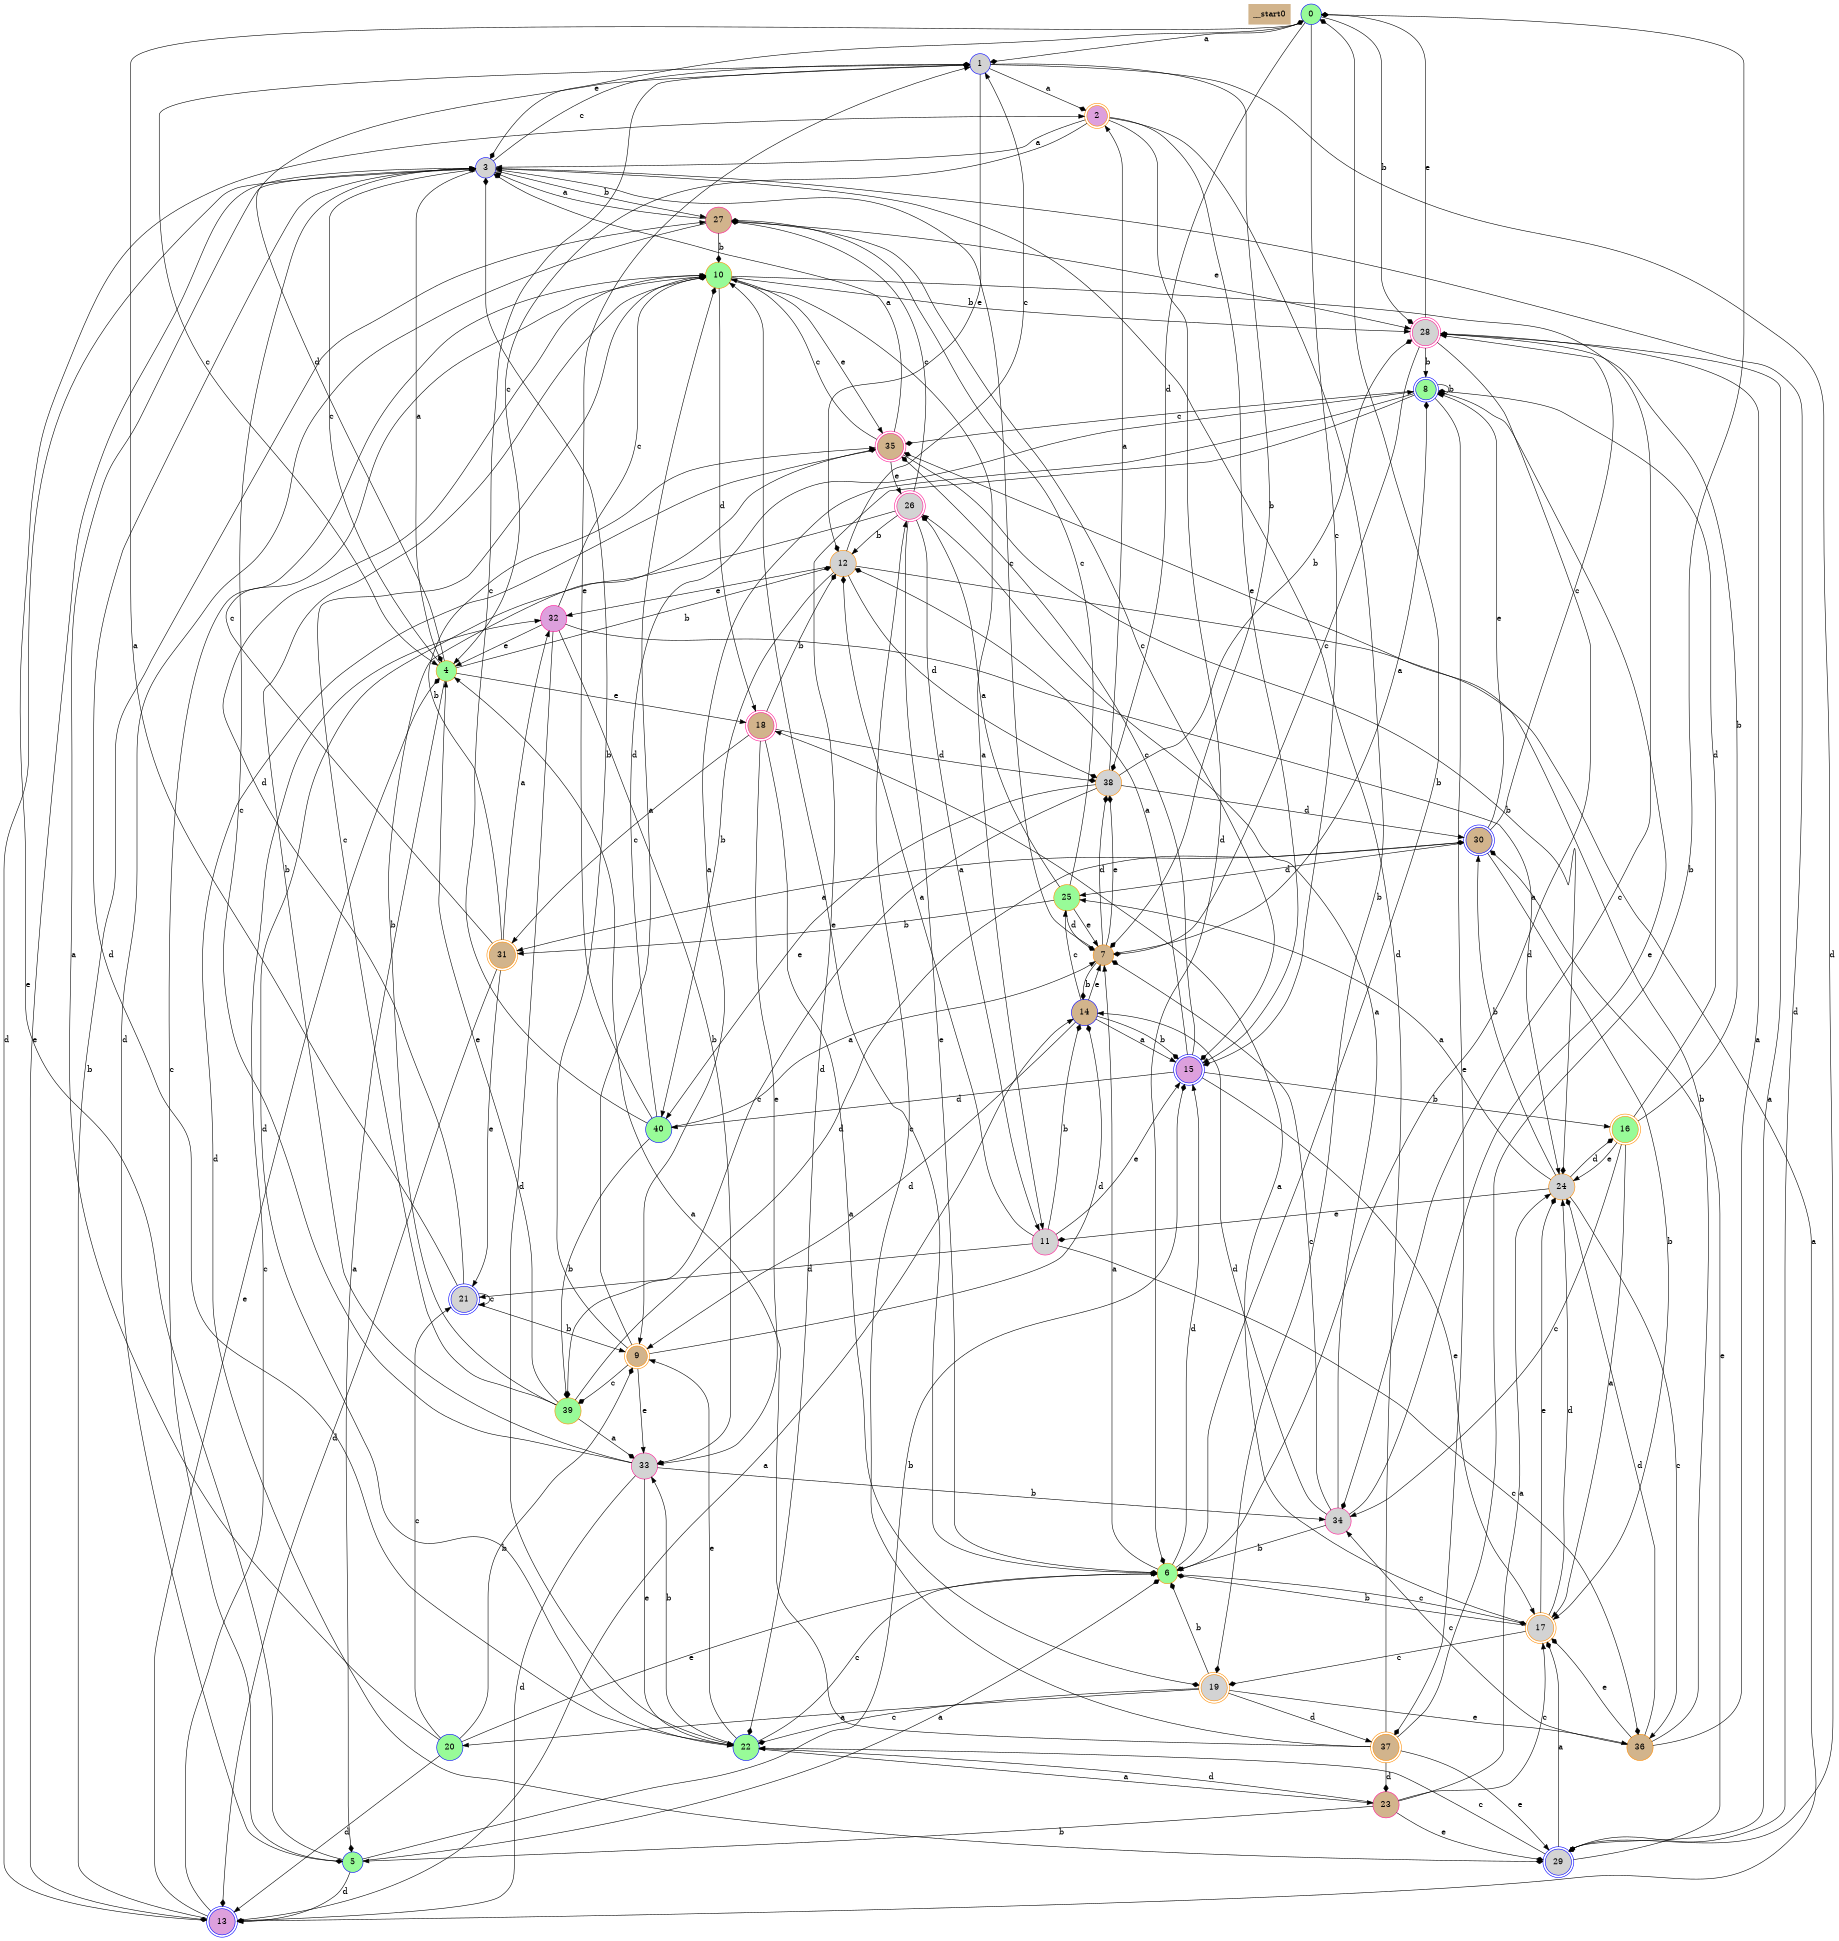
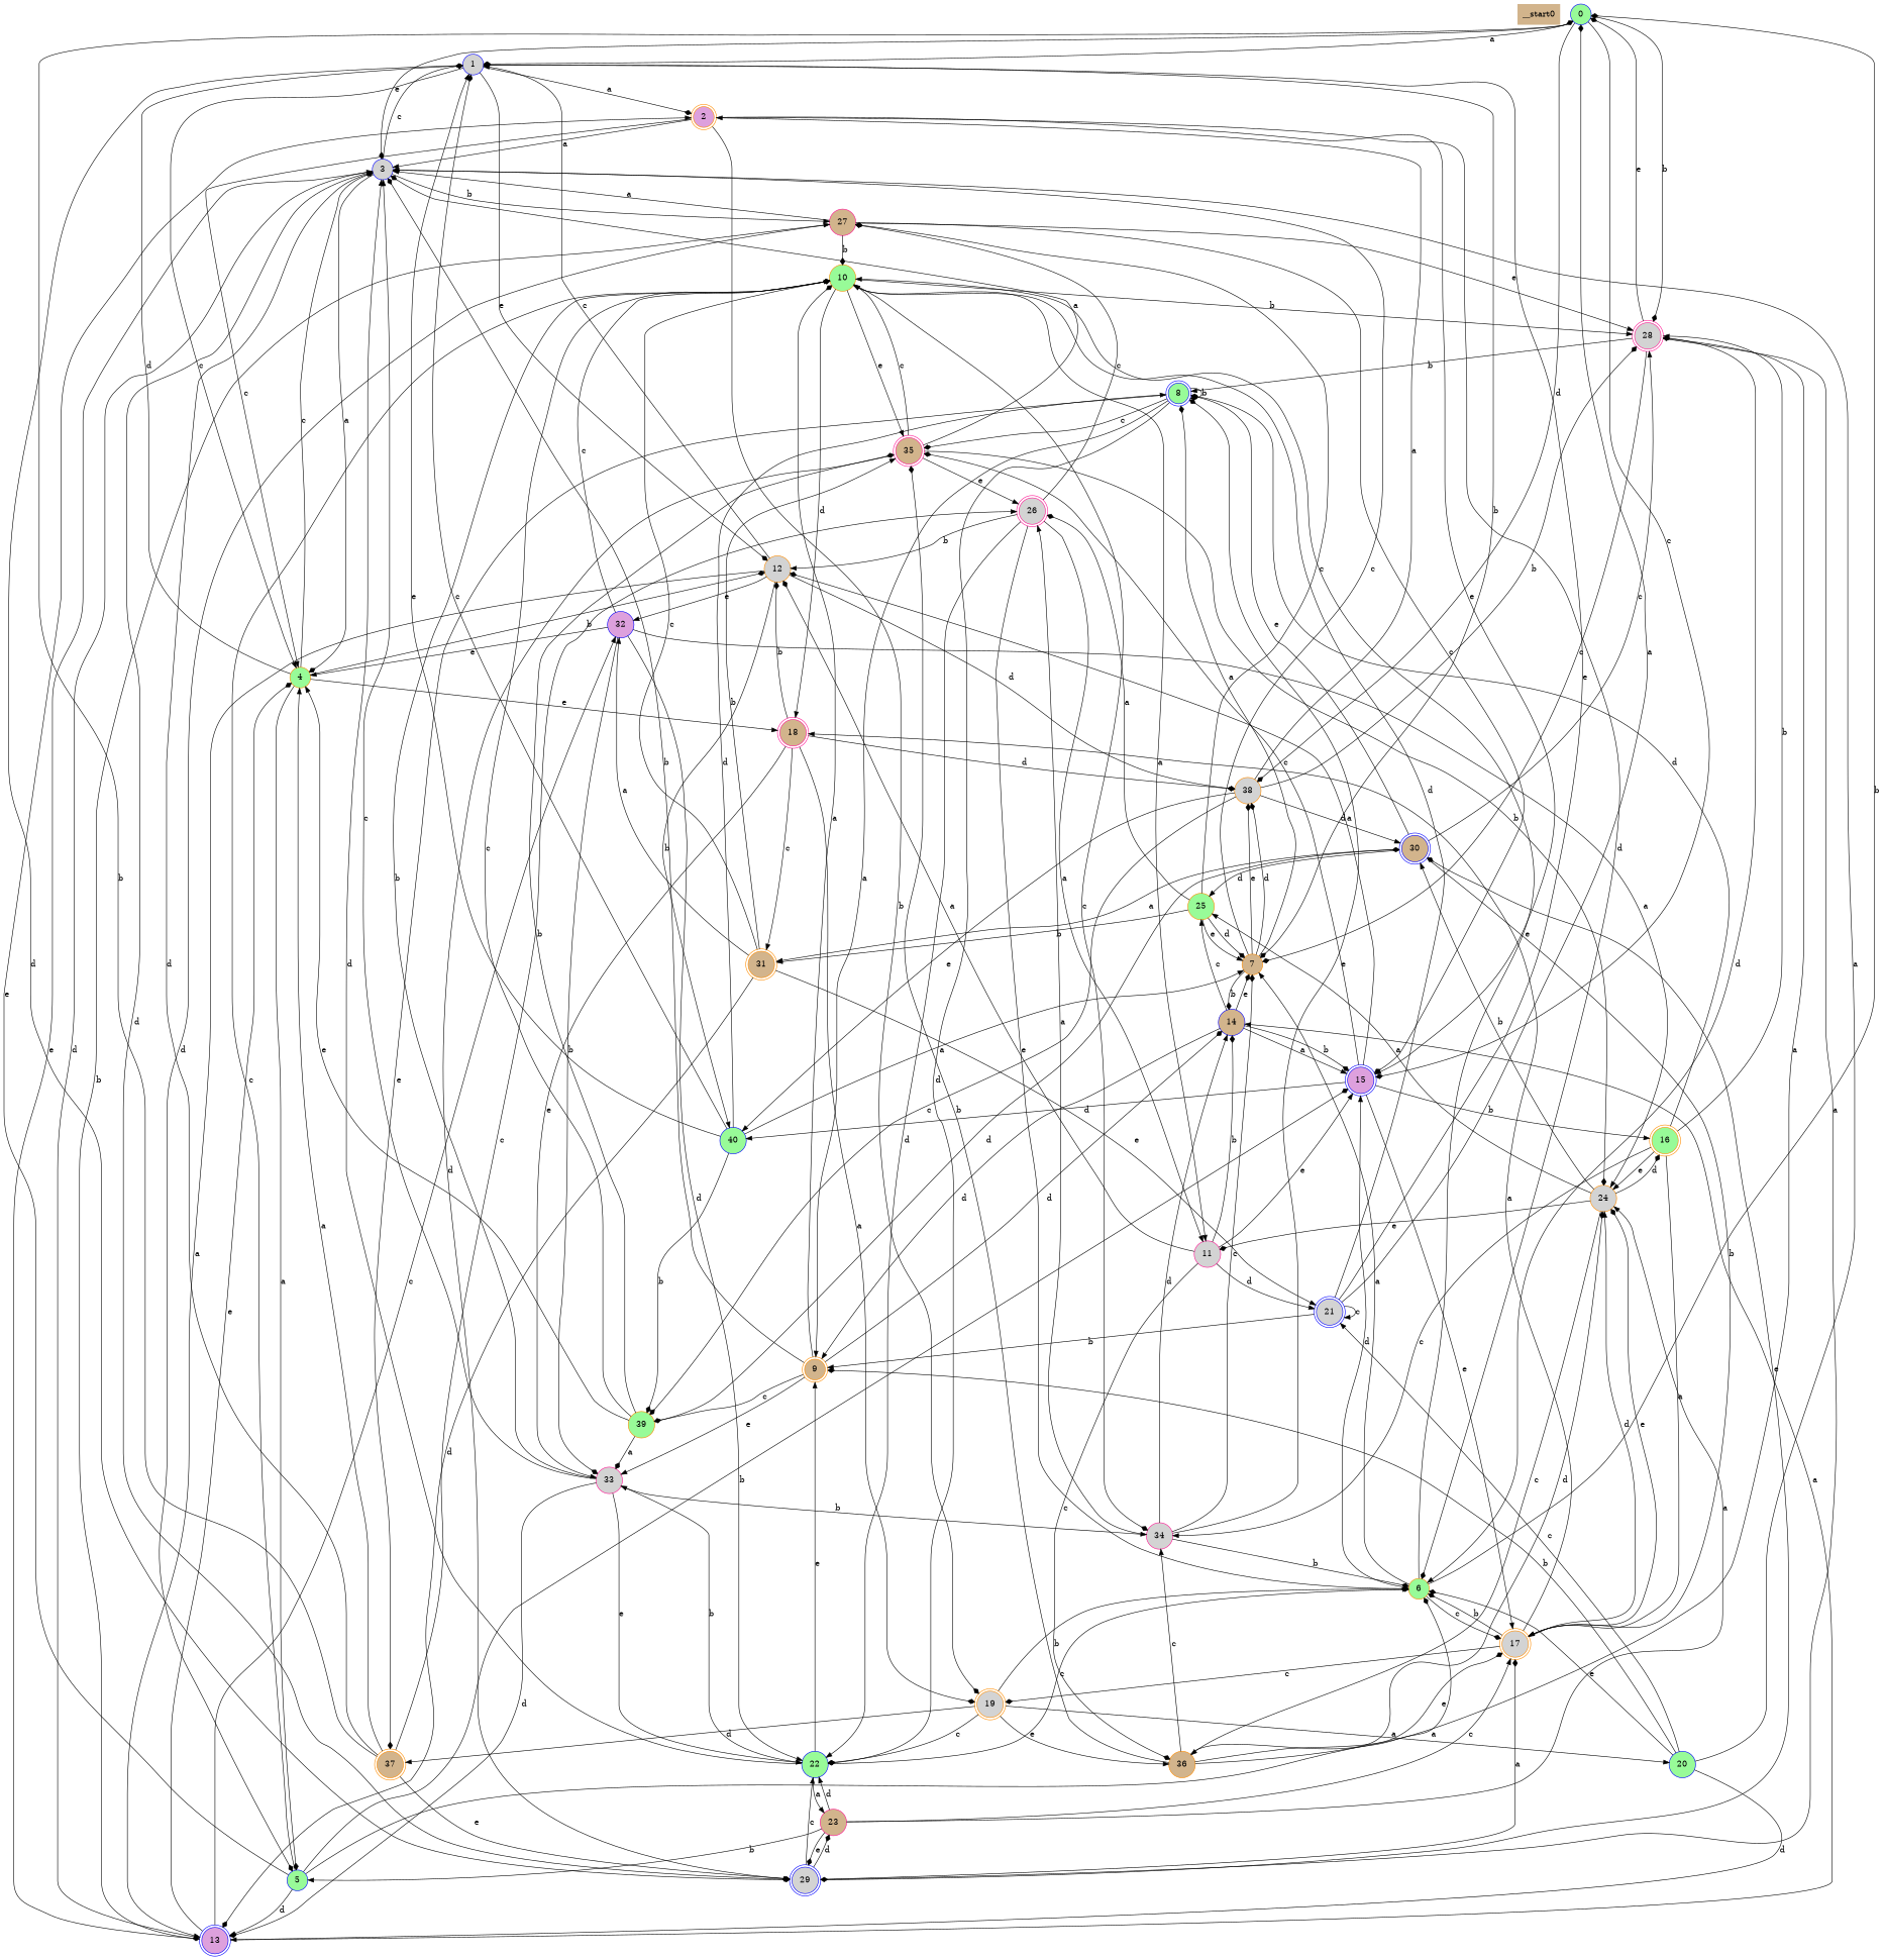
  digraph {
    rankdir=TB
    node [color=darkorange fillcolor=lightgrey shape=circle style=filled]
    edge [arrowhead=normal]
    __start0 [color=deeppink fillcolor=tan shape=none]
    n2 [color=blue fillcolor=palegreen label=0]
    n3 [color=blue label=1]
    n4 [color=blue label=3]
    n5 [color=blue fillcolor=plum label=15 shape=doublecircle style="rounded,filled"]
    n6 [color=deeppink label=28 shape=doublecircle style="rounded,filled"]
    n7 [label=38]
    n8 [fillcolor=plum label=2 shape=doublecircle style="rounded,filled"]
    n9 [fillcolor=palegreen label=4]
    n10 [fillcolor=tan label=7]
    n11 [label=12]
    n12 [color=blue label=29 shape=doublecircle style="rounded,filled"]
    n13 [color=blue fillcolor=plum label=13 shape=doublecircle style="rounded,filled"]
    n14 [color=deeppink fillcolor=tan label=27]
    n15 [label=17 shape=doublecircle style="rounded,filled"]
    n16 [color=deeppink fillcolor=tan label=35 shape=doublecircle style="rounded,filled"]
    n17 [color=blue fillcolor=palegreen label=40]
    n18 [fillcolor=palegreen label=16 shape=doublecircle style="rounded,filled"]
    n19 [fillcolor=palegreen label=6]
    n20 [color=blue fillcolor=palegreen label=8 shape=doublecircle style="rounded,filled"]
    n21 [fillcolor=palegreen label=39]
    n22 [color=blue fillcolor=tan label=30 shape=doublecircle style="rounded,filled"]
    n23 [label=19 shape=doublecircle style="rounded,filled"]
    n24 [color=blue fillcolor=palegreen label=5]
    n25 [color=deeppink fillcolor=tan label=18 shape=doublecircle style="rounded,filled"]
    n26 [color=blue fillcolor=tan label=14]
-   n27 [color=deeppink fillcolor=plum label=32]
+   n27 [color=blue fillcolor=plum label=32]
    n28 [color=blue fillcolor=palegreen label=22]
    n29 [color=deeppink fillcolor=tan label=23]
    n30 [fillcolor=palegreen label=10]
    n31 [fillcolor=tan label=37 shape=doublecircle style="rounded,filled"]
    n32 [fillcolor=tan label=36]
    n33 [color=blue fillcolor=palegreen label=20 style="rounded,filled"]
    n34 [color=deeppink label=33]
    n35 [fillcolor=tan label=31 shape=doublecircle style="rounded,filled"]
    n36 [color=deeppink label=11]
    n37 [color=deeppink label=34]
    n38 [label=24]
    n39 [fillcolor=tan label=9 shape=doublecircle style="rounded,filled"]
    n40 [fillcolor=palegreen label=25]
    n41 [color=deeppink label=26 shape=doublecircle style="rounded,filled"]
    n42 [color=blue label=21 shape=doublecircle style="rounded,filled"]
    n2 -> n3 [arrowhead=diamond label=a]
    n2 -> n4 [arrowhead=diamond label=e]
    n2 -> n5 [arrowhead=diamond label=c]
    n2 -> n6 [arrowhead=diamond label=b]
    n2 -> n7 [arrowhead=diamond label=d]
    n3 -> n8 [arrowhead=diamond label=a]
    n3 -> n9 [label=c]
    n3 -> n10 [arrowhead=diamond label=b]
    n3 -> n11 [arrowhead=diamond label=e]
    n3 -> n12 [arrowhead=diamond label=d]
    n4 -> n3 [arrowhead=diamond label=c]
    n4 -> n9 [arrowhead=diamond label=a]
    n4 -> n12 [label=d]
    n4 -> n13 [arrowhead=diamond label=e]
    n4 -> n14 [label=b]
    n5 -> n11 [arrowhead=diamond label=a]
    n5 -> n15 [label=e]
    n5 -> n16 [arrowhead=diamond label=c]
    n5 -> n17 [label=d]
    n5 -> n18 [label=b]
    n6 -> n2 [arrowhead=diamond label=e]
    n6 -> n10 [arrowhead=diamond label=c]
    n6 -> n12 [arrowhead=diamond label=a]
    n6 -> n19 [label=d]
    n6 -> n20 [label=b]
    n7 -> n6 [arrowhead=diamond label=b]
    n7 -> n8 [label=a]
    n7 -> n17 [label=e]
    n7 -> n21 [arrowhead=diamond label=c]
    n7 -> n22 [label=d]
    n8 -> n4 [label=a]
    n8 -> n5 [label=e]
    n8 -> n9 [label=c]
    n8 -> n19 [arrowhead=diamond label=d]
    n8 -> n23 [arrowhead=diamond label=b]
    n9 -> n3 [arrowhead=diamond label=d]
    n9 -> n4 [arrowhead=diamond label=c]
    n9 -> n11 [arrowhead=diamond label=b]
    n9 -> n24 [arrowhead=diamond label=a]
    n9 -> n25 [label=e]
    n10 -> n4 [label=c]
    n10 -> n7 [arrowhead=diamond label=d]
    n10 -> n7 [arrowhead=diamond label=e]
    n10 -> n20 [arrowhead=diamond label=a]
    n10 -> n26 [arrowhead=diamond label=b]
    n11 -> n3 [label=c]
    n11 -> n7 [arrowhead=diamond label=d]
    n11 -> n13 [label=a]
    n11 -> n17 [label=b]
    n11 -> n27 [label=e]
    n12 -> n15 [arrowhead=diamond label=a]
    n12 -> n22 [arrowhead=diamond label=e]
    n12 -> n28 [label=c]
-   n31 -> n29 [arrowhead=diamond label=d]
+   n12 -> n29 [arrowhead=diamond label=d]
    n13 -> n4 [label=d]
    n13 -> n9 [arrowhead=diamond label=e]
    n13 -> n14 [label=b]
    n13 -> n26 [label=a]
    n13 -> n27 [label=c]
    n14 -> n4 [label=a]
    n14 -> n5 [arrowhead=diamond label=c]
    n14 -> n6 [label=e]
    n14 -> n24 [arrowhead=diamond label=d]
    n14 -> n30 [arrowhead=diamond label=b]
    n15 -> n19 [arrowhead=diamond label=b]
    n15 -> n23 [arrowhead=diamond label=c]
    n15 -> n25 [label=a]
    n15 -> n38 [label=d]
    n15 -> n38 [arrowhead=diamond label=e]
    n16 -> n4 [arrowhead=diamond label=a]
    n16 -> n12 [arrowhead=diamond label=d]
    n16 -> n30 [label=c]
    n16 -> n38 [arrowhead=diamond label=b]
    n16 -> n41 [label=e]
    n17 -> n3 [arrowhead=diamond label=c]
    n17 -> n3 [label=e]
    n17 -> n10 [label=a]
    n17 -> n20 [label=d]
    n17 -> n21 [arrowhead=diamond label=b]
    n18 -> n6 [label=b]
    n18 -> n15 [label=a]
    n18 -> n20 [arrowhead=diamond label=d]
    n18 -> n37 [label=c]
    n18 -> n38 [label=e]
    n19 -> n2 [arrowhead=diamond label=b]
    n19 -> n5 [label=d]
    n19 -> n10 [label=a]
    n19 -> n15 [arrowhead=diamond label=c]
    n19 -> n30 [label=e]
    n20 -> n16 [arrowhead=diamond label=c]
    n20 -> n20 [arrowhead=diamond label=b]
    n20 -> n28 [arrowhead=diamond label=d]
    n20 -> n31 [arrowhead=diamond label=e]
    n20 -> n39 [label=a]
    n21 -> n9 [label=e]
    n21 -> n16 [arrowhead=diamond label=b]
    n21 -> n22 [arrowhead=diamond label=d]
    n21 -> n30 [arrowhead=diamond label=c]
    n21 -> n34 [arrowhead=diamond label=a]
    n22 -> n6 [label=c]
    n22 -> n15 [label=b]
    n22 -> n20 [label=e]
    n22 -> n35 [label=a]
    n22 -> n40 [label=d]
    n23 -> n19 [arrowhead=diamond label=b]
    n23 -> n28 [arrowhead=diamond label=c]
    n23 -> n31 [label=d]
    n23 -> n32 [label=e]
    n23 -> n33 [label=a]
    n24 -> n5 [arrowhead=diamond label=b]
    n24 -> n8 [label=e]
    n24 -> n13 [label=d]
    n24 -> n19 [arrowhead=diamond label=a]
    n24 -> n30 [arrowhead=diamond label=c]
    n25 -> n7 [arrowhead=diamond label=d]
    n25 -> n11 [arrowhead=diamond label=b]
    n25 -> n23 [arrowhead=diamond label=a]
    n25 -> n34 [label=e]
    n25 -> n35 [label=c]
    n26 -> n5 [label=a]
    n26 -> n5 [arrowhead=diamond label=b]
-   n26 -> n10 [label=e]
+   n26 -> n10 [arrowhead=diamond label=e]
    n26 -> n39 [label=d]
    n26 -> n40 [label=c]
    n27 -> n9 [label=e]
    n27 -> n28 [label=d]
    n27 -> n30 [arrowhead=diamond label=c]
    n27 -> n34 [arrowhead=diamond label=b]
    n27 -> n38 [label=a]
    n28 -> n4 [label=d]
    n28 -> n19 [label=c]
    n28 -> n29 [label=a]
    n28 -> n34 [label=b]
    n28 -> n39 [label=e]
    n29 -> n12 [arrowhead=diamond label=e]
    n29 -> n15 [label=c]
    n29 -> n24 [label=b]
    n29 -> n28 [label=d]
    n29 -> n38 [label=a]
    n30 -> n6 [label=b]
    n30 -> n16 [label=e]
    n30 -> n25 [label=d]
    n30 -> n36 [label=a]
    n30 -> n37 [arrowhead=diamond label=c]
    n31 -> n2 [arrowhead=diamond label=b]
    n31 -> n4 [label=d]
    n31 -> n9 [label=a]
    n31 -> n12 [label=e]
    n31 -> n41 [label=c]
    n32 -> n6 [arrowhead=diamond label=a]
    n32 -> n15 [arrowhead=diamond label=e]
    n32 -> n16 [arrowhead=diamond label=b]
    n32 -> n37 [label=c]
    n32 -> n38 [arrowhead=diamond label=d]
    n33 -> n4 [arrowhead=diamond label=a]
    n33 -> n13 [label=d]
    n33 -> n19 [arrowhead=diamond label=e]
    n33 -> n39 [arrowhead=diamond label=b]
    n33 -> n42 [label=c]
    n34 -> n4 [label=c]
    n34 -> n13 [arrowhead=diamond label=d]
    n34 -> n28 [label=e]
    n34 -> n30 [arrowhead=diamond label=b]
    n34 -> n37 [label=b]
    n35 -> n13 [arrowhead=diamond label=d]
    n35 -> n16 [label=b]
    n35 -> n27 [label=a]
    n35 -> n30 [label=c]
    n35 -> n42 [label=e]
    n36 -> n5 [label=e]
    n36 -> n11 [arrowhead=diamond label=a]
    n36 -> n26 [arrowhead=diamond label=b]
    n36 -> n32 [arrowhead=diamond label=c]
    n36 -> n42 [label=d]
    n37 -> n10 [arrowhead=diamond label=c]
    n37 -> n19 [arrowhead=diamond label=b]
    n37 -> n20 [arrowhead=diamond label=e]
    n37 -> n26 [label=d]
    n37 -> n41 [label=a]
    n38 -> n18 [arrowhead=diamond label=d]
    n38 -> n22 [label=b]
    n38 -> n32 [label=c]
    n38 -> n36 [arrowhead=diamond label=e]
    n38 -> n40 [label=a]
    n39 -> n4 [arrowhead=diamond label=b]
    n39 -> n21 [arrowhead=diamond label=c]
    n39 -> n26 [arrowhead=diamond label=d]
    n39 -> n30 [arrowhead=diamond label=a]
    n39 -> n34 [label=e]
    n40 -> n10 [arrowhead=diamond label=d]
    n40 -> n10 [label=e]
    n40 -> n14 [arrowhead=diamond label=c]
    n40 -> n35 [label=b]
    n40 -> n41 [arrowhead=diamond label=a]
    n41 -> n11 [label=b]
    n41 -> n14 [arrowhead=diamond label=c]
    n41 -> n19 [arrowhead=diamond label=e]
    n41 -> n28 [label=d]
    n41 -> n36 [label=a]
    n42 -> n2 [arrowhead=diamond label=a]
+   n42 -> n3 [arrowhead=diamond label=e]
    n42 -> n30 [label=d]
    n42 -> n39 [label=b]
    n42 -> n42 [label=c]
  }
